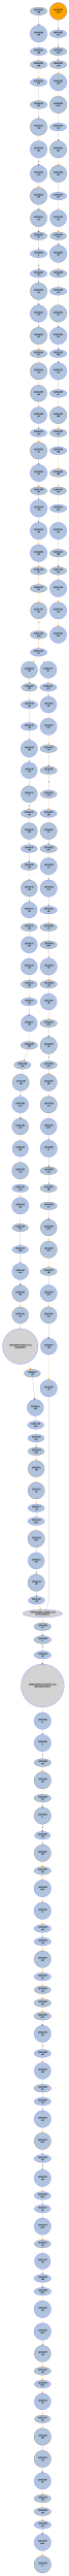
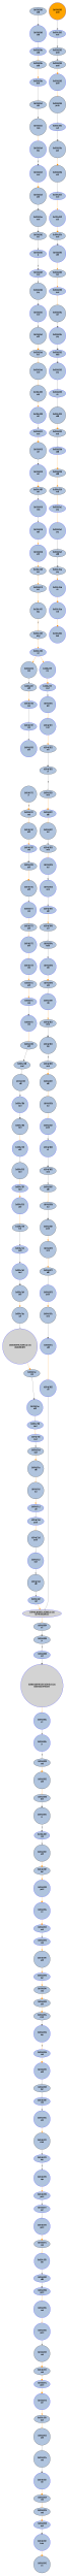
  strict digraph {
    fontname=Oswald
    node [color=blue fillcolor=lightsteelblue fontname=Oswald shape=circle style=filled]
    edge [arrowhead=normal color=darkorange fontname=Oswald]
    n1 [color=black label="0x004a11b8\nmovl" shape=ellipse]
    n2 [color=black label="0x004a11ba\naddl"]
    n3 [color=black label="0x004a11c0\nleal"]
    n4 [label="0x004a11c2\ncall" shape=ellipse]
    n5 [color=black label="0x004a1947\naddl"]
    n6 [label="0x004a194d\nleal" shape=ellipse]
    n7 [color=black label="0x004a194f\nmovl" shape=ellipse]
    n8 [color=black label="0x004a1954\nsubl" shape=ellipse]
    n9 [color=black label="0x004a106d\nsubl"]
    n10 [label="0x004a1073\nmovl" shape=ellipse]
    n11 [label="0x004a1078\nsubl"]
    n12 [color=black label="0x004a107e\nmovl" shape=ellipse]
    n13 [color=black label="0x004a1097\naddb"]
    n14 [color=black label="0x004a1099\nxorb" shape=ellipse]
    n15 [label="0x004a109b\naddb" shape=ellipse]
    n16 [color=black label="0x004a109d\naddb" shape=ellipse]
    n17 [color=black label="0x004a184d\nsubb" shape=ellipse]
    n18 [label="0x004a184f\nrolb"]
    n19 [color=black label="0x004a1852\nstosb" shape=ellipse]
    n20 [color=black label="0x004a1853\nloop"]
    n21 [color=black label="0x004a187a\nmovl"]
    n22 [label="0x004a187c\naddl"]
    n23 [label="0x004a1882\ncall"]
    n24 [fillcolor=lightgrey label="GETPROCADDRESS_KERNEL32_DLL\nGETPROCADDRESS" shape=ellipse]
    n25 [color=black label="0x004a1972\nstosb"]
    n26 [label="0x004a1973\nloop" shape=ellipse]
    n27 [label="0x004a1975\npopa"]
    n28 [label="0x004a1976\npushl" shape=ellipse]
    n29 [color=black label="0x004a108a\nxorl"]
    n30 [label="0x004a108c\njmp"]
    n31 [label="0x004a1092\nlodsb" shape=ellipse]
    n32 [label="0x004a1093\njmp"]
    n33 [color=black label="0x004a1169\naddl" shape=ellipse]
    n34 [color=black label="0x004a116c\naddl"]
    n35 [label="0x004a1171\nmovl"]
    n36 [color=black label="0x004a1173\naddl" shape=ellipse]
    n37 [label="0x004a1080\naddl"]
    n38 [color=black label="0x004a1086\nleal" shape=ellipse]
    n39 [label="0x004a1088\nmovl" shape=ellipse]
    n40 [color=black label="0x004a109f\nrolb" shape=ellipse]
    n41 [label="0x004a10d3\njs" shape=ellipse]
    n42 [label="0x004a10d5\nmovl" shape=ellipse]
    n43 [color=black label="0x004a10db\njmp"]
    n44 [label="0x004a10e3\nmovl"]
    n45 [label="0x004a181b\naddl"]
    n46 [label="0x004a1821\nmovl"]
    n47 [color=black label="0x004a1823\nxorl" shape=ellipse]
    n48 [color=black label="0x004a1825\nje" shape=ellipse]
    n49 [label="0x004a10ae\nrolb"]
    n50 [label="0x004a10b1\ndecb"]
    n51 [label="0x004a191d\nxorl"]
    n52 [color=black label="0x004a191f\npopl" shape=ellipse]
    n53 [color=black label="0x004a1922\naddl"]
    n54 [color=black label="0x004a192a\nmovl"]
    n55 [label="0x004a188a\norl"]
    n56 [label="0x004a188c\nje"]
    n57 [color=black label="0x004a1890\nmovl" shape=ellipse]
    n58 [color=black label="0x004a1892\naddl"]
    n59 [label="0x004a118b\nmovl"]
    n60 [color=black label="0x004a118d\nmovl"]
    n61 [label="0x004a118f\naddl"]
    n62 [color=black label="0x004a1195\nmovl"]
    n63 [label="0x004a1175\naddl"]
    n64 [label="0x004a1178\nmovl"]
    n65 [color=black label="0x004a117a\naddl" shape=ellipse]
    n66 [label="0x004a117c\nmovl" shape=ellipse]
    n67 [color=black label="0x004a1063\npushl" shape=ellipse]
    n68 [color=black label="0x004a1064\npushl" shape=ellipse]
    n69 [label="0x004a1065\npushl"]
    n70 [color=black label="0x004a1066\npusha"]
    n71 [color=black label="0x004a195a\nstosb" shape=ellipse]
    n72 [label="0x004a195b\nloop"]
    n73 [label="0x004a195d\nmovl" shape=ellipse]
    n74 [label="0x004a10c4\nloop"]
    n75 [label="0x004a10c6\nmovl"]
    n76 [color=black label="0x004a10c8\naddl"]
    n77 [color=black label="0x004a10ce\nmovl"]
    n78 [label="0x004a1977\nxorl" shape=ellipse]
    n79 [label="0x004a1979\npushl"]
    n80 [color=black label="0x004a197c\nmovl" shape=ellipse]
    n81 [color=black label="0x004a1907\nleal" shape=ellipse]
    n82 [label="0x004a1909\npushl"]
    n83 [label="0x004a190a\nret"]
    n84 [label="0x004a1943\nxorb" shape=ellipse]
    n85 [color=black label="0x004a115f\nmovl" shape=ellipse]
    n86 [color=black label="0x004a1161\naddl"]
    n87 [label="0x004a1167\nmovl" shape=ellipse]
    n88 [label="0x004a1067\ncall" shape=ellipse]
    n89 [color=black label="0x004a106c\npopl"]
    n90 [label="0x004a1107\nmovl" shape=ellipse]
    n91 [label="0x004a1109\naddl"]
-   n92 [label="0x004a110f\ntestl"]
    n93 [color=black label="0x004a1115\nje"]
    n94 [color=black label="0x004a10e5\naddl"]
    n95 [color=black label="0x004a10eb\nleal" shape=ellipse]
    n96 [color=black label="0x004a10bc\naddb" shape=ellipse]
    n97 [label="0x004a10be\ndecb" shape=ellipse]
    n98 [color=black label="0x004a10c0\nrolb" shape=ellipse]
    n99 [color=black label="0x004a10c3\nstosb"]
    n100 [color=black label="0x004a182f\nmovl" shape=ellipse]
    n101 [label="0x004a1831\naddl" shape=ellipse]
    n102 [color=black label="0x004a1837\nleal"]
    n103 [label="0x004a1197\nmovl" shape=ellipse]
    n104 [label="0x004a1199\naddl"]
    n105 [color=black label="0x004a119f\nleal" shape=ellipse]
    n106 [label="0x004a1401\nmovl" shape=ellipse]
    n107 [color=black label="0x004a1403\nxorl"]
    n108 [label="0x004a1405\nxorl"]
    n109 [color=black label="0x004a1407\nxorl" shape=ellipse]
    n110 [label="0x004a1096\nclc" shape=ellipse]
    n111 [label="0x004a1931\nroll"]
    n112 [color=black label="0x004a1934\nmovl" shape=ellipse]
    n113 [color=black label="0x004a193b\nmovl" shape=ellipse]
    n114 [color=black label="0x004a1186\nmovl" shape=ellipse]
    n115 [color=black label="0x004a1188\naddl"]
    n116 [color=black label="0x004a1857\naddl"]
    n117 [color=black label="0x004a185d\nleal"]
    n118 [label="0x004a185f\npushl"]
    n119 [label="0x004a1860\nret"]
    n120 [color=black label="0x004a1884\norl" shape=ellipse]
    n121 [color=black label="0x004a1886\nje" shape=ellipse]
    n122 [label="0x004a1888\ncall" shape=ellipse]
    n123 [fillcolor=lightgrey label="ISDEBUGGERPRESENT_KERNEL32_DLL\nISDEBUGGERPRESENT"]
    n124 [label="0x004a10f8\ncall"]
    n125 [fillcolor=lightgrey label="LOADLIBRARYA_KERNEL32_DLL\nLOADLIBRARYA"]
    n126 [color=black label="0x004a11ac\nmovl" shape=ellipse]
    n127 [label="0x004a11ae\naddl"]
    n128 [label="0x004a11b4\nmovl" shape=ellipse]
    n129 [color=black label="0x004a12a9\naddl"]
    n130 [label="0x004a12af\ncall" shape=ellipse]
    n131 [label="0x004a10a2\njmp" shape=ellipse]
    n132 [label="0x004a10a5\njmp"]
    n133 [color=black label="0x004a10a8\naddb" shape=ellipse]
    n134 [color=black label="0x004a10aa\njmp" shape=ellipse]
    n135 [label="0x004a1945\nmovl" shape=ellipse]
    n136 [label="0x004a191a\npushl" shape=ellipse]
    n137 [color=black label="0x004a1413\nxchgl" shape=ellipse]
    n138 [label="0x004a1414\nret" shape=ellipse]
    n139 [color=black label="0x004a10fd\nmovl"]
    n140 [label="0x004a1815\njmp"]
    n141 [color=black label="0x004a10ff\naddl" shape=ellipse]
    n142 [label="0x004a1819\nmovl" shape=ellipse]
    n143 [color=black label="0x004a1898\ntestl" shape=ellipse]
    n144 [color=black label="0x004a189e\nje"]
    n145 [label="0x004a183d\nmovl"]
    n146 [label="0x004a1842\nsubl" shape=ellipse]
    n147 [color=black label="0x004a1848\nxorl" shape=ellipse]
    n148 [color=black label="0x004a184a\nlodsb" shape=ellipse]
    n149 [label="0x004a117e\nmovl"]
    n150 [label="0x004a18ff\nmovl" shape=ellipse]
    n151 [color=black label="0x004a1901\naddl"]
    n152 [label="0x004a140d\naddl"]
    n153 [color=black label="0x004a140f\nincl" shape=ellipse]
    n154 [color=black label="0x004a1410\nincl" shape=ellipse]
    n155 [color=black label="0x004a1411\nloop"]
    n156 [color=black label="0x004a12a6\npushl"]
    n157 [label="0x004a12a7\nmovl"]
    n158 [label="0x004a183b\nleal"]
    n159 [label="0x004a10ad\nclc"]
    n160 [label="0x004a12a5\npushl" shape=ellipse]
    n161 [label="0x004a140b\nmull"]
    n162 [color=black label="0x004a10f2\nsubl"]
    n163 [label="0x004a195f\naddl"]
    n164 [color=black label="0x004a1870\nmovl"]
    n165 [color=black label="0x004a1872\naddl" shape=ellipse]
    n166 [label="0x004a1878\npushl"]
    n167 [label="0x004a1940\npopl" shape=ellipse]
    n168 [label="0x004a1941\nleave"]
    n169 [label="0x004a1105\nmovl" shape=ellipse]
    n170 [label="0x004a184b\nxorb"]
    n171 [color=black label="0x004a10d2\nincl" shape=ellipse]
    n172 [color=black label="0x004a1965\nleal" shape=ellipse]
    n173 [label="0x004a1967\nmovl" shape=ellipse]
    n174 [color=black label="0x004a1180\naddl" shape=ellipse]
    n175 [color=black label="0x004a1855\nmovl" shape=ellipse]
    n176 [label="0x004a11a1\npushl" shape=ellipse]
    n177 [color=black label="0x004a1839\nmovl" shape=ellipse]
    n178 [color=black label="0x004a1867\naddl" shape=ellipse]
    n179 [color=black label="0x004a186d\nleal" shape=ellipse]
    n180 [color=black label="0x004a186f\npushl"]
    n181 [label="0x004a196c\nsubl"]
    n182 [label="0x004a11b6\nmovl" shape=ellipse]
    n183 [label="0x004a1061\nmovl" shape=ellipse]
    n184 [label="0x004a1982\naddb" shape=ellipse]
    n185 [label="0x004a190b\npushl" shape=ellipse]
    n186 [label="0x004a190c\nmovl"]
    n187 [label="0x004a190e\npushl"]
    n188 [label="0x004a197f\njmp"]
    n189 [color=black label="0x004a190f\nmovl"]
    n190 [color=black label="0x004a1913\nmovl" shape=ellipse]
    n191 [color=black label="0x004a10b6\naddb" shape=ellipse]
    n192 [label="0x004a10b8\nsubb"]
    n193 [label="0x004a10ba\nsubb" shape=ellipse]
    n194 [label="0x004a1409\nmovb"]
    n195 [label="0x004a11a2\nmovl"]
    n196 [color=black label="0x004a11a4\naddl"]
    n197 [color=black label="0x004a11aa\ncall"]
    n198 [color=black label="0x004a1865\nmovl" shape=ellipse]
    n199 [color=black label="0x004a1942\nret"]
    n200 [color=black label="0x004a10ed\nmovl"]
    n201 [fillcolor=orange label="0x004a1060\npushl"]
    n1 -> n2
    n2 -> n3 [arrowhead=odot]
    n3 -> n4
    n4 -> n160 [arrowhead=odot color=gray40]
    n5 -> n6
    n6 -> n7
    n7 -> n8 [arrowhead=box]
    n8 -> n71 [arrowhead=box]
    n9 -> n10 [arrowhead=odot color=gray40]
    n10 -> n11
    n11 -> n12 [arrowhead=box]
    n12 -> n37 [arrowhead=box color=gray40]
    n13 -> n14 [arrowhead=box]
    n14 -> n15 [arrowhead=odot color=gray40]
    n15 -> n16 [arrowhead=box]
    n16 -> n40
    n17 -> n18 [arrowhead=odot color=gray40]
    n18 -> n19
    n19 -> n20 [arrowhead=box color=gray40]
    n20 -> n175 [arrowhead=odot color=gray40 label=F]
    n21 -> n22 [arrowhead=box color=gray40]
-   n22 -> n23 [arrowhead=box]
+   n22 -> n23 [arrowhead=odot]
    n23 -> n24 [arrowhead=odot color=gray40]
    n24 -> n120 [arrowhead=odot]
    n25 -> n26 [color=gray40]
    n26 -> n27 [color=gray40 label=F]
    n27 -> n28
    n28 -> n78 [color=gray40]
    n29 -> n30 [arrowhead=box color=gray40]
    n30 -> n31 [arrowhead=box color=gray40]
    n31 -> n32 [arrowhead=box color=gray40]
    n32 -> n110 [arrowhead=odot color=gray40]
    n33 -> n34 [arrowhead=box]
    n34 -> n35 [color=gray40]
    n35 -> n36 [arrowhead=odot]
    n36 -> n63 [arrowhead=odot]
    n37 -> n38
    n38 -> n39
    n39 -> n29 [arrowhead=odot]
    n40 -> n131 [arrowhead=odot]
    n41 -> n42 [arrowhead=box color=gray40 label=F]
    n42 -> n43 [color=gray40]
    n43 -> n44 [arrowhead=box color=gray40]
    n44 -> n94 [color=gray40]
    n45 -> n46 [arrowhead=odot]
    n46 -> n47
    n47 -> n48 [arrowhead=box color=gray40]
    n48 -> n100 [arrowhead=odot color=gray40 label=F]
    n49 -> n50 [arrowhead=box]
    n51 -> n52
    n52 -> n53 [arrowhead=odot]
    n53 -> n54 [arrowhead=odot color=gray40]
    n54 -> n111 [arrowhead=box color=gray40]
    n55 -> n56 [color=gray40]
    n56 -> n57 [arrowhead=odot color=gray40 label=T]
    n57 -> n58 [arrowhead=box]
    n58 -> n143 [arrowhead=odot]
    n59 -> n60 [arrowhead=box color=gray40]
    n60 -> n61 [arrowhead=odot]
    n61 -> n62 [arrowhead=odot color=gray40]
    n62 -> n103 [arrowhead=odot]
    n63 -> n64 [arrowhead=odot]
    n64 -> n65
    n65 -> n66
    n66 -> n149 [arrowhead=box color=gray40]
    n67 -> n68 [color=gray40]
    n68 -> n69 [arrowhead=box]
    n69 -> n70 [arrowhead=odot]
    n70 -> n88 [arrowhead=odot color=gray40]
    n71 -> n72 [arrowhead=box color=gray40]
    n72 -> n73 [arrowhead=odot label=F]
    n73 -> n163 [arrowhead=box]
    n74 -> n75 [arrowhead=box color=gray40 label=F]
    n75 -> n76 [arrowhead=box]
    n76 -> n77 [arrowhead=box color=gray40]
    n77 -> n171 [arrowhead=box color=gray40]
    n78 -> n79 [arrowhead=odot color=gray40]
    n79 -> n80 [arrowhead=box]
    n80 -> n188 [arrowhead=odot]
    n81 -> n82
    n82 -> n83 [arrowhead=box]
    n83 -> n84 [arrowhead=box]
    n84 -> n135 [color=gray40]
    n85 -> n86 [arrowhead=odot]
    n86 -> n87
    n87 -> n33 [arrowhead=box color=gray40]
    n88 -> n89 [arrowhead=box color=gray40]
    n89 -> n9 [arrowhead=box]
    n90 -> n91 [color=gray40]
-   n91 -> n92 [color=gray40]
-   n92 -> n93 [arrowhead=odot color=gray40]
    n93 -> n85 [arrowhead=box label=T]
    n94 -> n95 [arrowhead=box]
    n95 -> n200 [arrowhead=odot]
    n96 -> n97
    n97 -> n98 [arrowhead=odot color=gray40]
    n98 -> n99 [color=gray40]
    n99 -> n74 [arrowhead=odot]
    n100 -> n101 [arrowhead=box]
    n101 -> n102 [arrowhead=odot]
    n102 -> n177 [color=gray40]
    n103 -> n104
    n104 -> n105 [arrowhead=odot]
    n105 -> n176 [color=gray40]
    n106 -> n107 [arrowhead=box]
    n107 -> n108 [arrowhead=box color=gray40]
    n108 -> n109 [arrowhead=box]
    n109 -> n194 [color=gray40]
    n110 -> n13 [arrowhead=odot color=gray40]
    n111 -> n112 [arrowhead=box]
    n112 -> n113 [arrowhead=odot]
    n113 -> n167 [arrowhead=box]
    n114 -> n115 [arrowhead=odot color=gray40]
    n115 -> n59 [color=gray40]
    n116 -> n117 [arrowhead=odot]
    n117 -> n118 [arrowhead=odot]
    n118 -> n119 [color=gray40]
    n119 -> n198 [arrowhead=box color=gray40]
    n120 -> n121 [arrowhead=box color=gray40]
    n121 -> n122 [arrowhead=odot color=gray40 label=F]
    n122 -> n123 [arrowhead=box color=gray40]
    n123 -> n55 [arrowhead=odot]
    n124 -> n106 [color=gray40]
    n125 -> n126 [arrowhead=box]
    n126 -> n127 [arrowhead=box color=gray40]
    n127 -> n128 [arrowhead=odot color=gray40]
    n128 -> n182 [arrowhead=odot]
    n129 -> n130 [color=gray40]
    n130 -> n24
    n131 -> n132 [arrowhead=odot]
    n132 -> n133 [arrowhead=odot color=gray40]
    n133 -> n134 [arrowhead=box color=gray40]
    n134 -> n159
    n135 -> n5
    n136 -> n51 [arrowhead=box]
    n137 -> n138
    n138 -> n139
    n138 -> n140
    n139 -> n141 [color=gray40]
    n140 -> n142 [arrowhead=box]
    n141 -> n169
    n142 -> n45 [color=gray40]
    n143 -> n144 [arrowhead=box color=gray40]
    n144 -> n150 [arrowhead=box color=gray40 label=T]
    n145 -> n146 [color=gray40]
    n146 -> n147
    n147 -> n148 [arrowhead=odot color=gray40]
    n148 -> n170 [color=gray40]
    n149 -> n174 [arrowhead=odot]
    n150 -> n151 [color=gray40]
    n151 -> n81 [arrowhead=box]
    n152 -> n153
    n153 -> n154
    n154 -> n155
    n155 -> n137 [arrowhead=odot label=F]
    n156 -> n157 [arrowhead=odot color=gray40]
    n157 -> n129 [color=gray40]
    n158 -> n145 [color=gray40]
    n159 -> n49 [arrowhead=box]
    n160 -> n156 [arrowhead=odot]
    n161 -> n152
    n162 -> n124
    n163 -> n172 [arrowhead=odot color=gray40]
    n164 -> n165
    n165 -> n166 [arrowhead=odot color=gray40]
    n166 -> n21
    n167 -> n168 [arrowhead=box color=gray40]
    n168 -> n199 [arrowhead=box]
    n169 -> n90 [arrowhead=odot color=gray40]
    n170 -> n17 [arrowhead=box]
    n171 -> n41 [color=gray40]
    n172 -> n173 [arrowhead=odot color=gray40]
    n173 -> n181 [color=gray40]
    n174 -> n114 [color=gray40]
    n175 -> n116 [arrowhead=box]
    n176 -> n195 [color=gray40]
    n177 -> n158 [arrowhead=odot]
    n178 -> n179 [arrowhead=odot]
    n179 -> n180 [arrowhead=box color=gray40]
    n180 -> n164
    n181 -> n25
    n182 -> n1 [color=gray40]
    n183 -> n67 [color=gray40]
    n184 -> n185 [arrowhead=box color=gray40]
    n185 -> n186 [arrowhead=odot]
    n186 -> n187 [arrowhead=odot]
    n187 -> n189 [color=gray40]
    n188 -> n184 [color=gray40]
    n189 -> n190 [arrowhead=box]
    n190 -> n136 [arrowhead=box]
    n191 -> n192 [arrowhead=box color=gray40]
    n192 -> n193 [arrowhead=odot color=gray40]
    n193 -> n96 [arrowhead=odot]
    n194 -> n161 [color=gray40]
    n195 -> n196 [arrowhead=box color=gray40]
    n196 -> n197
    n197 -> n125 [arrowhead=odot color=gray40]
    n198 -> n178 [color=gray40]
    n200 -> n162 [arrowhead=odot]
    n201 -> n183 [color=gray40]
  }
